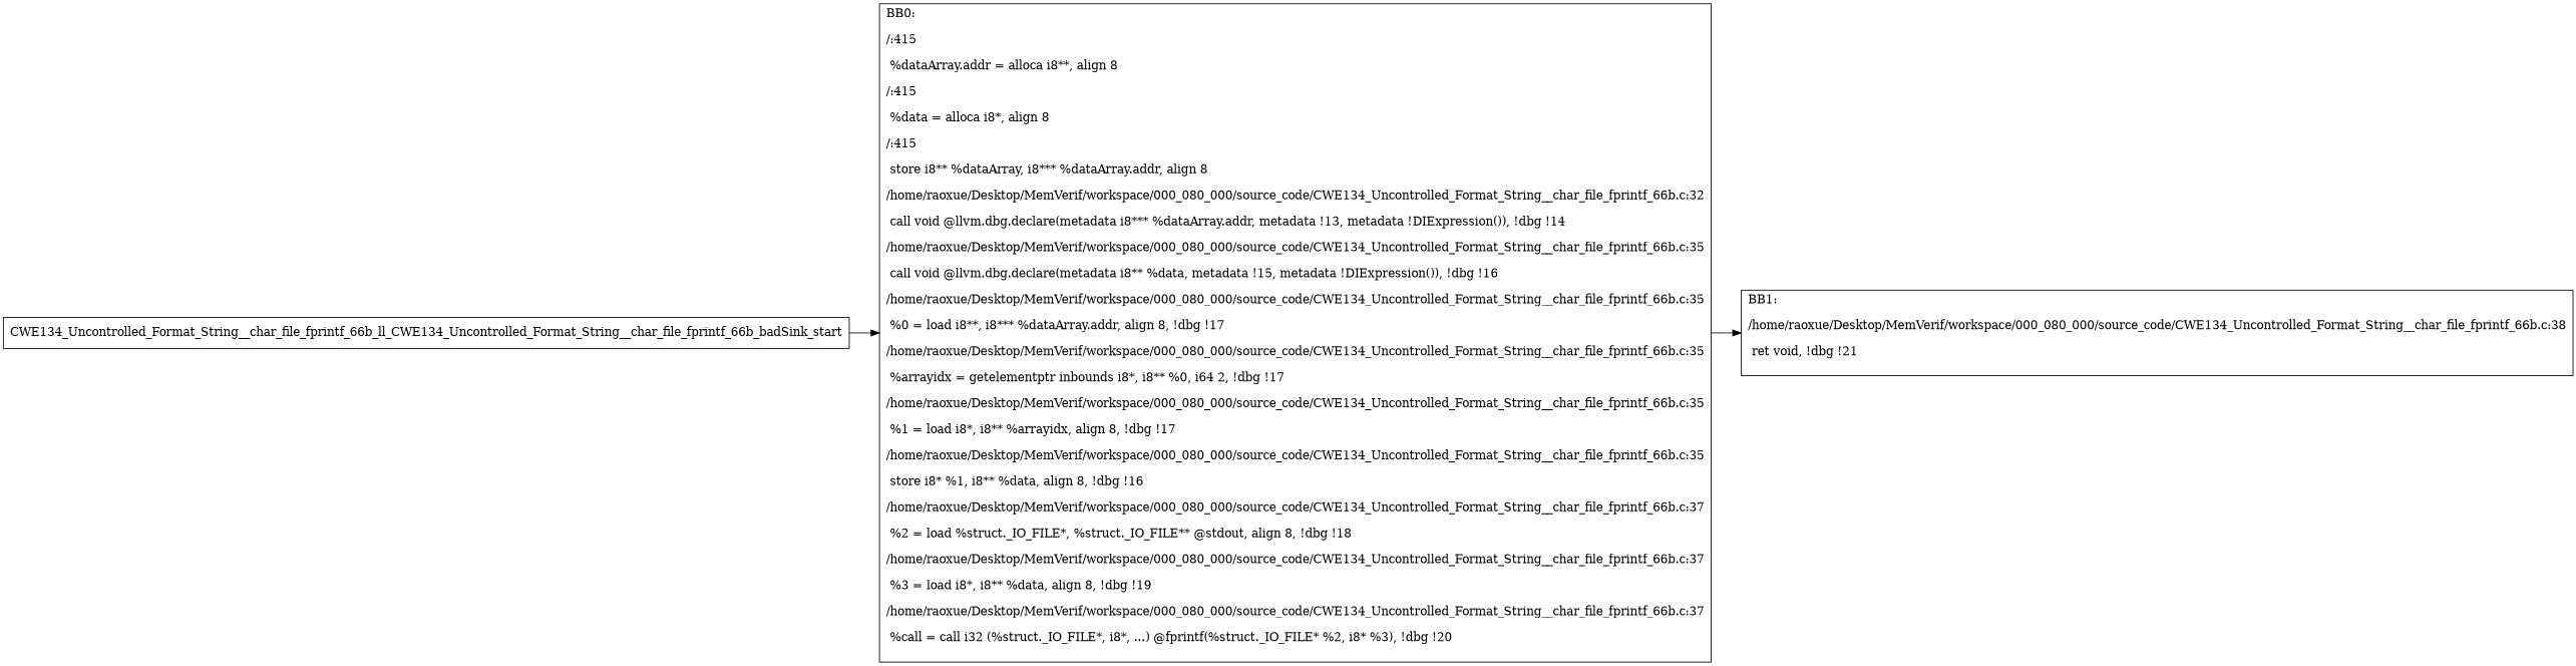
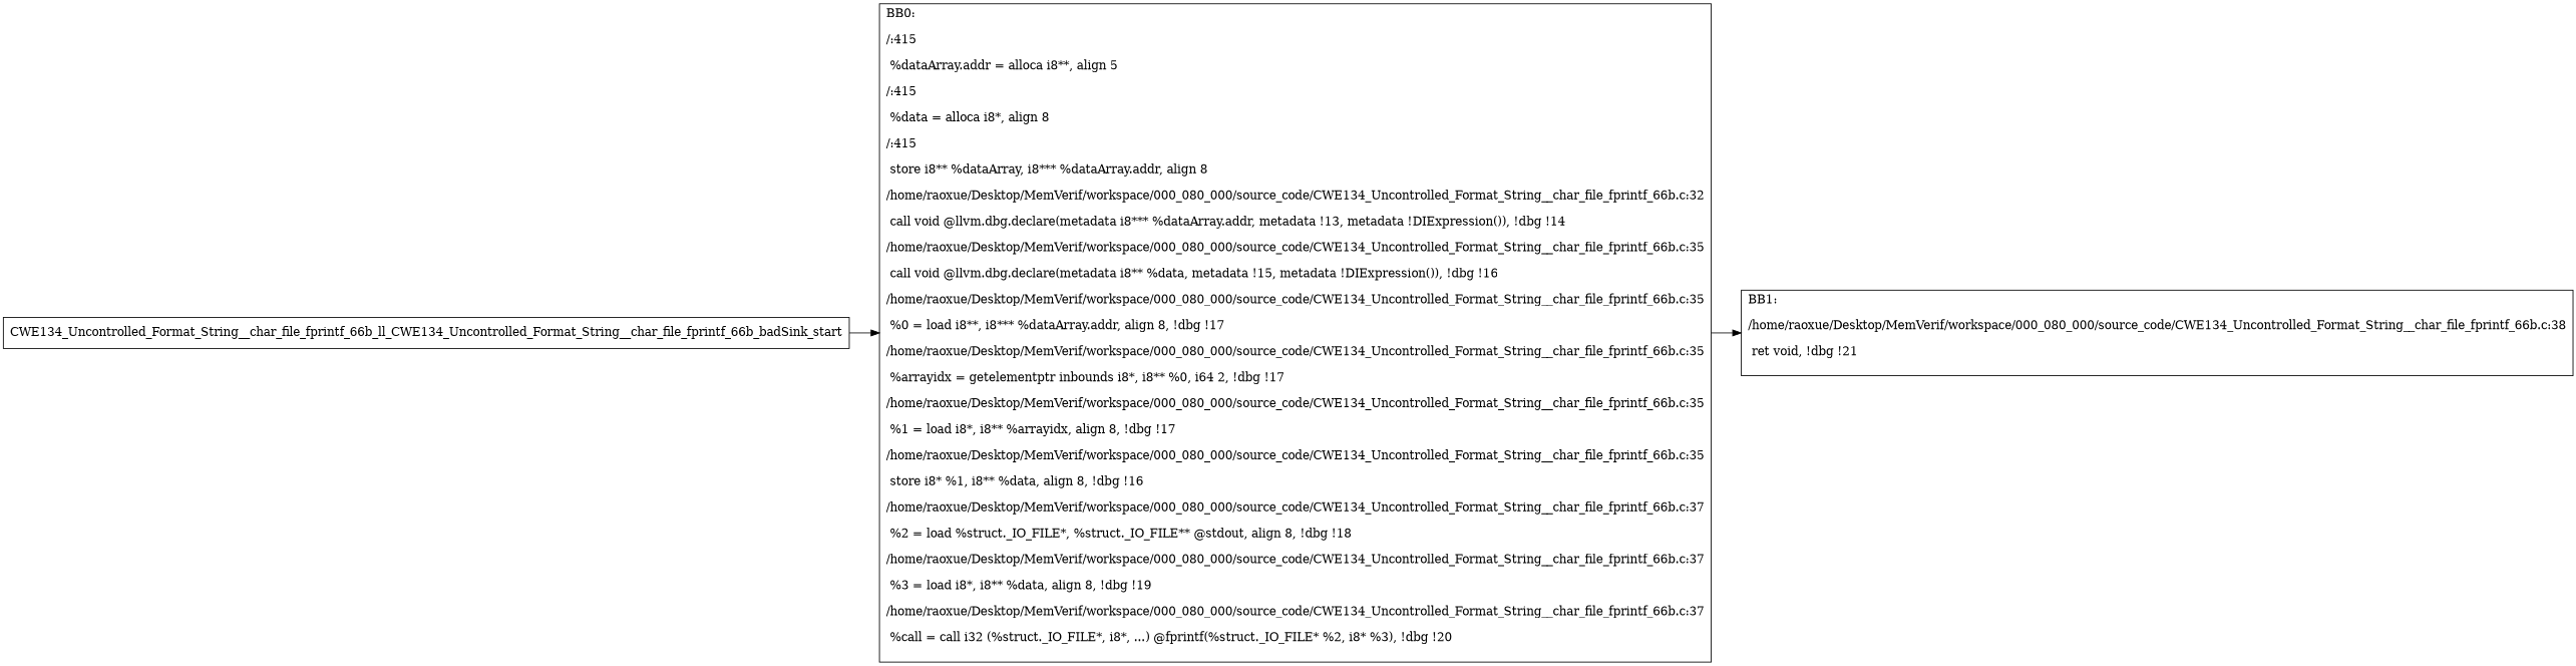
  digraph {
    rankdir=LR
    node [shape=record]
    n1 [label="{CWE134_Uncontrolled_Format_String__char_file_fprintf_66b_ll_CWE134_Uncontrolled_Format_String__char_file_fprintf_66b_badSink_start}"]
-   n2 [label="{BB0:\l\l/:415\l\n  %dataArray.addr = alloca i8**, align 8\l\n/:415\l\n  %data = alloca i8*, align 8\l\n/:415\l\n  store i8** %dataArray, i8*** %dataArray.addr, align 8\l\n/home/raoxue/Desktop/MemVerif/workspace/000_080_000/source_code/CWE134_Uncontrolled_Format_String__char_file_fprintf_66b.c:32\l\n  call void @llvm.dbg.declare(metadata i8*** %dataArray.addr, metadata !13, metadata !DIExpression()), !dbg !14\l\n/home/raoxue/Desktop/MemVerif/workspace/000_080_000/source_code/CWE134_Uncontrolled_Format_String__char_file_fprintf_66b.c:35\l\n  call void @llvm.dbg.declare(metadata i8** %data, metadata !15, metadata !DIExpression()), !dbg !16\l\n/home/raoxue/Desktop/MemVerif/workspace/000_080_000/source_code/CWE134_Uncontrolled_Format_String__char_file_fprintf_66b.c:35\l\n  %0 = load i8**, i8*** %dataArray.addr, align 8, !dbg !17\l\n/home/raoxue/Desktop/MemVerif/workspace/000_080_000/source_code/CWE134_Uncontrolled_Format_String__char_file_fprintf_66b.c:35\l\n  %arrayidx = getelementptr inbounds i8*, i8** %0, i64 2, !dbg !17\l\n/home/raoxue/Desktop/MemVerif/workspace/000_080_000/source_code/CWE134_Uncontrolled_Format_String__char_file_fprintf_66b.c:35\l\n  %1 = load i8*, i8** %arrayidx, align 8, !dbg !17\l\n/home/raoxue/Desktop/MemVerif/workspace/000_080_000/source_code/CWE134_Uncontrolled_Format_String__char_file_fprintf_66b.c:35\l\n  store i8* %1, i8** %data, align 8, !dbg !16\l\n/home/raoxue/Desktop/MemVerif/workspace/000_080_000/source_code/CWE134_Uncontrolled_Format_String__char_file_fprintf_66b.c:37\l\n  %2 = load %struct._IO_FILE*, %struct._IO_FILE** @stdout, align 8, !dbg !18\l\n/home/raoxue/Desktop/MemVerif/workspace/000_080_000/source_code/CWE134_Uncontrolled_Format_String__char_file_fprintf_66b.c:37\l\n  %3 = load i8*, i8** %data, align 8, !dbg !19\l\n/home/raoxue/Desktop/MemVerif/workspace/000_080_000/source_code/CWE134_Uncontrolled_Format_String__char_file_fprintf_66b.c:37\l\n  %call = call i32 (%struct._IO_FILE*, i8*, ...) @fprintf(%struct._IO_FILE* %2, i8* %3), !dbg !20\l\n}"]
+   n2 [label="{BB0:\l\l/:415\l\n  %dataArray.addr = alloca i8**, align 5\l\n/:415\l\n  %data = alloca i8*, align 8\l\n/:415\l\n  store i8** %dataArray, i8*** %dataArray.addr, align 8\l\n/home/raoxue/Desktop/MemVerif/workspace/000_080_000/source_code/CWE134_Uncontrolled_Format_String__char_file_fprintf_66b.c:32\l\n  call void @llvm.dbg.declare(metadata i8*** %dataArray.addr, metadata !13, metadata !DIExpression()), !dbg !14\l\n/home/raoxue/Desktop/MemVerif/workspace/000_080_000/source_code/CWE134_Uncontrolled_Format_String__char_file_fprintf_66b.c:35\l\n  call void @llvm.dbg.declare(metadata i8** %data, metadata !15, metadata !DIExpression()), !dbg !16\l\n/home/raoxue/Desktop/MemVerif/workspace/000_080_000/source_code/CWE134_Uncontrolled_Format_String__char_file_fprintf_66b.c:35\l\n  %0 = load i8**, i8*** %dataArray.addr, align 8, !dbg !17\l\n/home/raoxue/Desktop/MemVerif/workspace/000_080_000/source_code/CWE134_Uncontrolled_Format_String__char_file_fprintf_66b.c:35\l\n  %arrayidx = getelementptr inbounds i8*, i8** %0, i64 2, !dbg !17\l\n/home/raoxue/Desktop/MemVerif/workspace/000_080_000/source_code/CWE134_Uncontrolled_Format_String__char_file_fprintf_66b.c:35\l\n  %1 = load i8*, i8** %arrayidx, align 8, !dbg !17\l\n/home/raoxue/Desktop/MemVerif/workspace/000_080_000/source_code/CWE134_Uncontrolled_Format_String__char_file_fprintf_66b.c:35\l\n  store i8* %1, i8** %data, align 8, !dbg !16\l\n/home/raoxue/Desktop/MemVerif/workspace/000_080_000/source_code/CWE134_Uncontrolled_Format_String__char_file_fprintf_66b.c:37\l\n  %2 = load %struct._IO_FILE*, %struct._IO_FILE** @stdout, align 8, !dbg !18\l\n/home/raoxue/Desktop/MemVerif/workspace/000_080_000/source_code/CWE134_Uncontrolled_Format_String__char_file_fprintf_66b.c:37\l\n  %3 = load i8*, i8** %data, align 8, !dbg !19\l\n/home/raoxue/Desktop/MemVerif/workspace/000_080_000/source_code/CWE134_Uncontrolled_Format_String__char_file_fprintf_66b.c:37\l\n  %call = call i32 (%struct._IO_FILE*, i8*, ...) @fprintf(%struct._IO_FILE* %2, i8* %3), !dbg !20\l\n}"]
    n3 [label="{BB1:\l\l/home/raoxue/Desktop/MemVerif/workspace/000_080_000/source_code/CWE134_Uncontrolled_Format_String__char_file_fprintf_66b.c:38\l\n  ret void, !dbg !21\l\n}"]
    n1 -> n2
    n2 -> n3
  }
